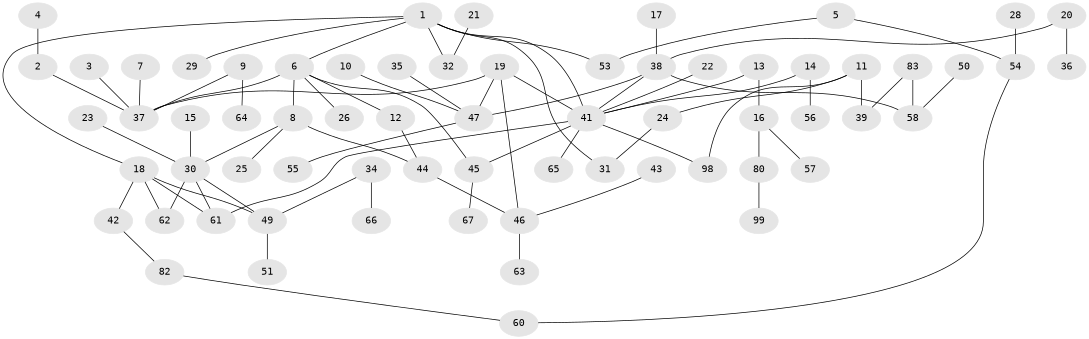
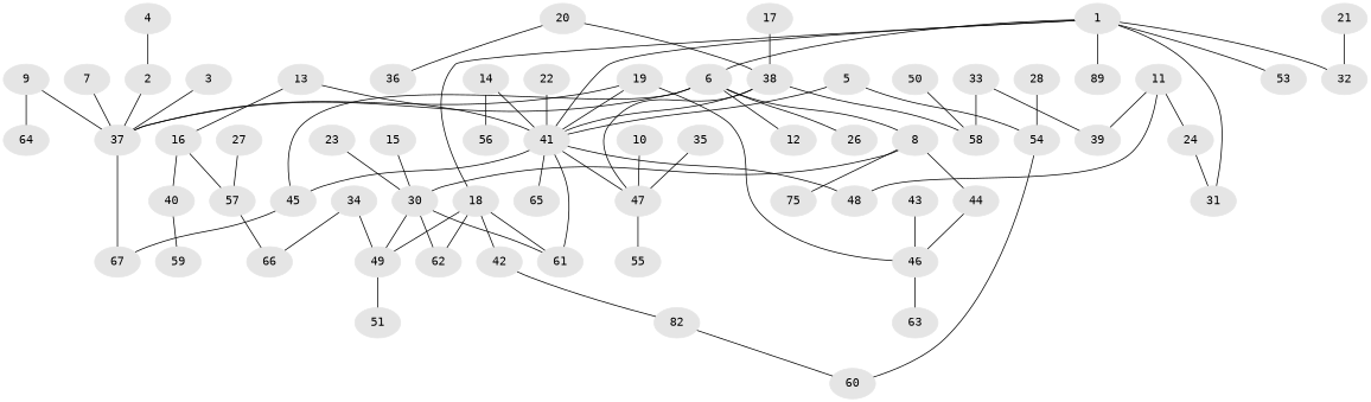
  graph {
    fontname="DejaVu Sans Mono"
    node [color=gray90 fontname="DejaVu Sans Mono" style=filled]
    edge [fontname="DejaVu Sans Mono" weight=1.0]
    1
    6
    18
-   29
+   29 [label=89]
    31
    32
    41
    53
    37
    8
    12
    26
    45
    42
    49
    61
    62
    47
-   48 [label=98]
+   48
    65
    2
    67
    3
    4
    5
    54
    60
-   25
+   25 [label=75]
    30
    44
    7
    46
    9
    64
    10
    55
    11
    24
    39
    13
    16
-   40 [label=80]
+   40
    57
    14
    56
    15
-   59 [label=99]
+   59
    66
    17
    38
    58
    n52 [label=82]
    51
    19
    63
    20
    36
    21
    22
    23
+   27
    28
-   33 [label=83]
+   33
    34
    35
    43
    50
    1 -- 6
    1 -- 18
    1 -- 29
    1 -- 31
    1 -- 32
    1 -- 41
    1 -- 53
    6 -- 37
    6 -- 8
    6 -- 12
    6 -- 26
    6 -- 45
    18 -- 42
    18 -- 49
    18 -- 61
    18 -- 62
    41 -- 45
    41 -- 61
-   19 -- 47
+   41 -- 47
    41 -- 48
    41 -- 65
+   37 -- 67
    8 -- 25
    8 -- 30
    8 -- 44
-   12 -- 44
    45 -- 67
    42 -- n52
    49 -- 51
    47 -- 55
    2 -- 37
    3 -- 37
    4 -- 2
-   5 -- 53
+   5 -- 41
    5 -- 54
    54 -- 60
    30 -- 49
    30 -- 61
    30 -- 62
    44 -- 46
    7 -- 37
    46 -- 63
    9 -- 37
    9 -- 64
    10 -- 47
    11 -- 48
    11 -- 24
    11 -- 39
    24 -- 31
    13 -- 41
    13 -- 16
    16 -- 40
    16 -- 57
    40 -- 59
+   57 -- 66
    14 -- 41
    14 -- 56
    15 -- 30
    17 -- 38
    38 -- 41
    38 -- 47
    38 -- 58
    n52 -- 60
    19 -- 41
    19 -- 37
    19 -- 46
    20 -- 38
    20 -- 36
    21 -- 32
    22 -- 41
    23 -- 30
+   27 -- 57
    28 -- 54
    33 -- 39
    33 -- 58
    34 -- 49
    34 -- 66
    35 -- 47
    43 -- 46
    50 -- 58
  }
